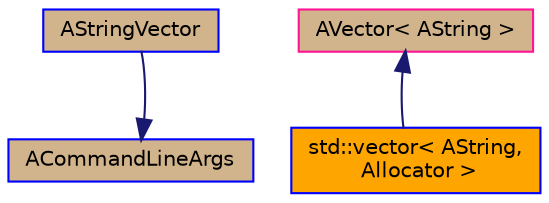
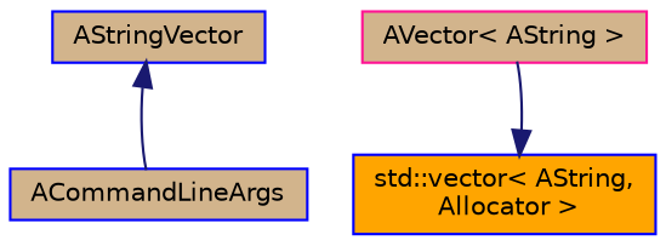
  digraph {
    node [color=blue fillcolor=tan fontname=Helvetica fontsize=10 shape=record style=filled]
    edge [color=midnightblue dir=back fontname=Helvetica fontsize=10 labelfontname=Helvetica labelfontsize=10 style=solid]
    n1 [fontcolor=black height=0.2 label=AStringVector width=0.4]
    n2 [height=0.2 label=ACommandLineArgs width=0.4]
    n3 [color=deeppink height=0.2 label="AVector\< AString \>" width=0.4]
    n4 [fillcolor=orange height=0.2 label="std::vector\< AString,\l Allocator \>" width=0.4]
-   n2 -> n1
-   n3 -> n4
+   n1 -> n2
+   n4 -> n3
  }
